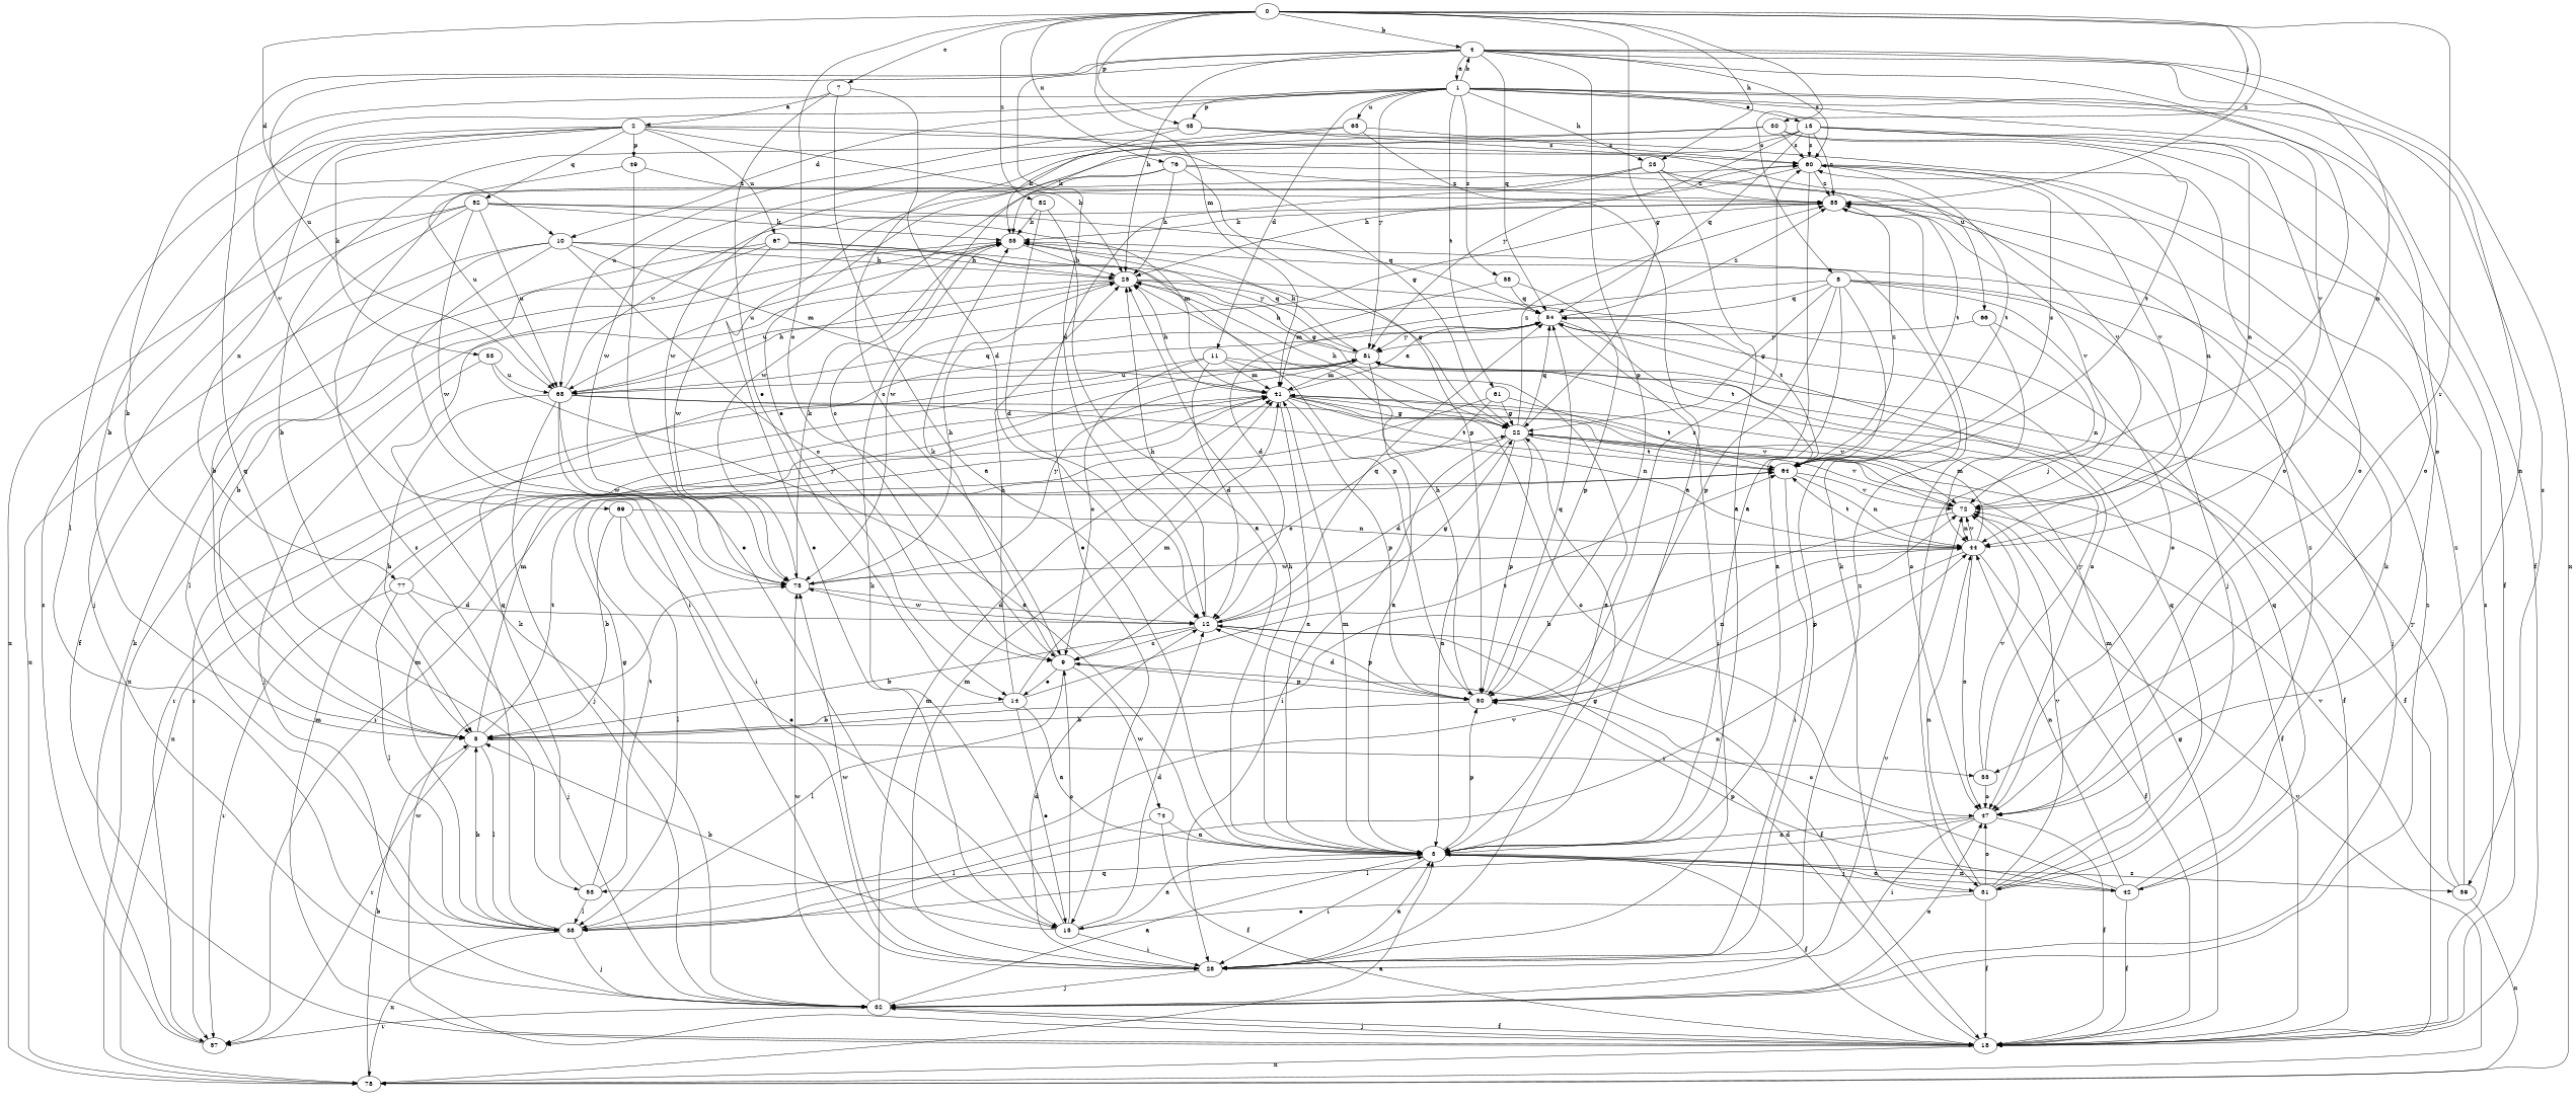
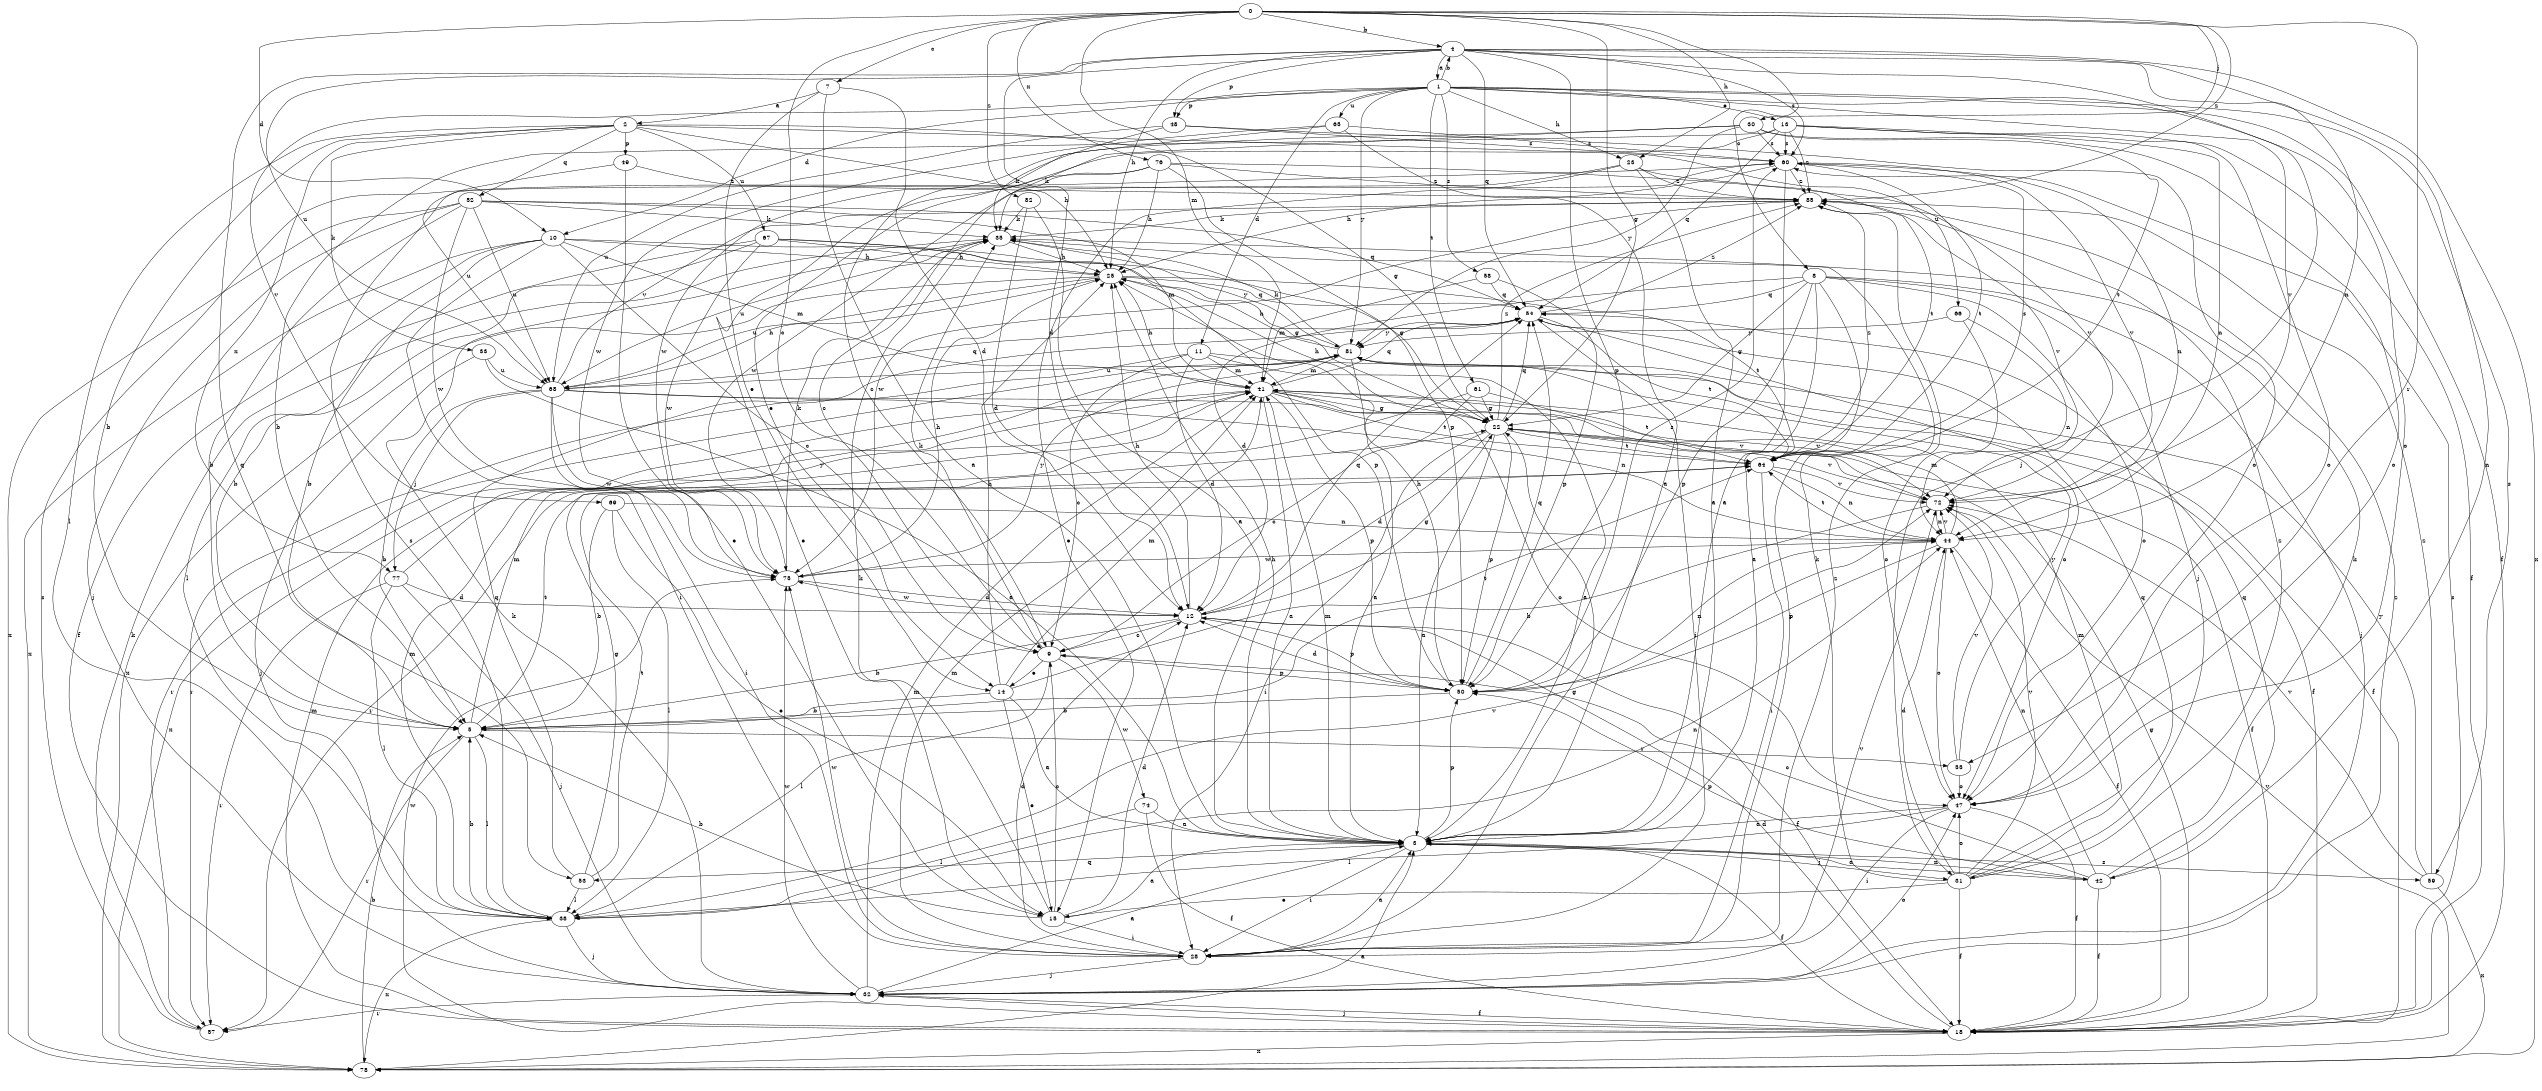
  strict digraph {
    0
    4
    7
    8
    9
    10
    22
    23
    30
    41
    48
    55
    76
    82
    85
    1
    25
    31
    42
    50
    53
    12
    44
    54
    60
    68
    78
    2
    3
    14
    47
    28
    32
    38
    35
    74
    18
    5
    72
    64
    75
    15
    81
    11
    13
    58
    59
    61
    65
    69
    57
    33
    49
    52
    66
    67
    77
    0 -> 4 [label=b]
    0 -> 7 [label=c]
    0 -> 8 [label=c]
    0 -> 9 [label=c]
    0 -> 10 [label=d]
    0 -> 22 [label=g]
    0 -> 23 [label=h]
    0 -> 30 [label=j]
    0 -> 41 [label=m]
-   0 -> 48 [label=p]
+   4 -> 48 [label=p]
    0 -> 55 [label=r]
    0 -> 76 [label=x]
    0 -> 82 [label=z]
    0 -> 85 [label=z]
    4 -> 1 [label=a]
    4 -> 25 [label=h]
    4 -> 31 [label=j]
    4 -> 42 [label=n]
    4 -> 50 [label=p]
    4 -> 53 [label=q]
    4 -> 12 [label=d]
    4 -> 44 [label=n]
    4 -> 54 [label=q]
    4 -> 60 [label=s]
    4 -> 68 [label=u]
    4 -> 78 [label=x]
    7 -> 12 [label=d]
    7 -> 2 [label=a]
    7 -> 3 [label=a]
    7 -> 14 [label=e]
    8 -> 22 [label=g]
    8 -> 31 [label=j]
    8 -> 50 [label=p]
    8 -> 12 [label=d]
    8 -> 54 [label=q]
    8 -> 3 [label=a]
    8 -> 47 [label=o]
    8 -> 28 [label=i]
    8 -> 32 [label=j]
    9 -> 50 [label=p]
    9 -> 14 [label=e]
    9 -> 38 [label=l]
    9 -> 35 [label=k]
    9 -> 74 [label=w]
    10 -> 9 [label=c]
    10 -> 22 [label=g]
    10 -> 41 [label=m]
    10 -> 25 [label=h]
    10 -> 78 [label=x]
    10 -> 28 [label=i]
    10 -> 18 [label=f]
-   1 -> 5 [label=b]
+   10 -> 5 [label=b]
    22 -> 85 [label=z]
    22 -> 25 [label=h]
    22 -> 50 [label=p]
    22 -> 12 [label=d]
    22 -> 54 [label=q]
    22 -> 3 [label=a]
    22 -> 28 [label=i]
    22 -> 18 [label=f]
    22 -> 72 [label=v]
    22 -> 64 [label=t]
    23 -> 85 [label=z]
    23 -> 3 [label=a]
    23 -> 64 [label=t]
    23 -> 75 [label=w]
    23 -> 15 [label=e]
    30 -> 60 [label=s]
    30 -> 47 [label=o]
    30 -> 35 [label=k]
    30 -> 64 [label=t]
    30 -> 75 [label=w]
    41 -> 22 [label=g]
    41 -> 25 [label=h]
    41 -> 50 [label=p]
-   41 -> 54 [label=a]
+   41 -> 54 [label=q]
    41 -> 78 [label=x]
    41 -> 3 [label=a]
    41 -> 47 [label=o]
    41 -> 72 [label=v]
    41 -> 64 [label=t]
    48 -> 60 [label=s]
    48 -> 68 [label=u]
    48 -> 47 [label=o]
    48 -> 35 [label=k]
    55 -> 47 [label=o]
    55 -> 72 [label=v]
    55 -> 81 [label=y]
    76 -> 9 [label=c]
    76 -> 85 [label=z]
    76 -> 25 [label=h]
    76 -> 50 [label=p]
    76 -> 72 [label=v]
    76 -> 15 [label=e]
    82 -> 12 [label=d]
    82 -> 3 [label=a]
    82 -> 35 [label=k]
    85 -> 35 [label=k]
    85 -> 72 [label=v]
    85 -> 75 [label=w]
    1 -> 4 [label=b]
    1 -> 10 [label=d]
    1 -> 23 [label=h]
    1 -> 48 [label=p]
    1 -> 47 [label=o]
    1 -> 18 [label=f]
    1 -> 72 [label=v]
    1 -> 81 [label=y]
    1 -> 11 [label=d]
    1 -> 13 [label=e]
    1 -> 58 [label=s]
    1 -> 59 [label=s]
    1 -> 61 [label=t]
    1 -> 65 [label=u]
    1 -> 69 [label=v]
    25 -> 54 [label=q]
    25 -> 68 [label=u]
    25 -> 78 [label=x]
    25 -> 64 [label=t]
    31 -> 41 [label=m]
    31 -> 85 [label=z]
-   31 -> 44 [label=n]
+   31 -> 44 [label=d]
    31 -> 54 [label=q]
    31 -> 47 [label=o]
    31 -> 35 [label=k]
    31 -> 18 [label=f]
    31 -> 72 [label=v]
    31 -> 15 [label=e]
    42 -> 9 [label=c]
    42 -> 50 [label=p]
    42 -> 44 [label=n]
    42 -> 54 [label=q]
    42 -> 3 [label=a]
    42 -> 35 [label=k]
    42 -> 18 [label=f]
    50 -> 25 [label=h]
    50 -> 12 [label=d]
    50 -> 44 [label=n]
    50 -> 54 [label=q]
    50 -> 60 [label=s]
    50 -> 5 [label=b]
    53 -> 22 [label=g]
    53 -> 54 [label=q]
    53 -> 38 [label=l]
    53 -> 64 [label=t]
    12 -> 9 [label=c]
    12 -> 22 [label=g]
    12 -> 25 [label=h]
    12 -> 50 [label=p]
    12 -> 54 [label=q]
    12 -> 18 [label=f]
    12 -> 5 [label=b]
    12 -> 75 [label=w]
    44 -> 41 [label=m]
    44 -> 50 [label=p]
    44 -> 47 [label=o]
    44 -> 18 [label=f]
    44 -> 72 [label=v]
    44 -> 64 [label=t]
    44 -> 75 [label=w]
    54 -> 85 [label=z]
    54 -> 47 [label=o]
    54 -> 28 [label=i]
    54 -> 64 [label=t]
    54 -> 81 [label=y]
    60 -> 85 [label=z]
    60 -> 25 [label=h]
    60 -> 44 [label=n]
    60 -> 3 [label=a]
    60 -> 72 [label=v]
    60 -> 64 [label=t]
    68 -> 85 [label=v]
    68 -> 25 [label=h]
    68 -> 44 [label=n]
    68 -> 54 [label=q]
    68 -> 28 [label=i]
-   68 -> 32 [label=j]
+   68 -> 77 [label=j]
    68 -> 5 [label=b]
    68 -> 72 [label=v]
    68 -> 75 [label=w]
    78 -> 3 [label=a]
    78 -> 5 [label=b]
    78 -> 72 [label=v]
    2 -> 22 [label=g]
    2 -> 25 [label=h]
    2 -> 38 [label=l]
    2 -> 5 [label=b]
    2 -> 33 [label=k]
    2 -> 49 [label=p]
    2 -> 52 [label=q]
    2 -> 66 [label=u]
    2 -> 67 [label=u]
    2 -> 77 [label=x]
    3 -> 41 [label=m]
    3 -> 25 [label=h]
    3 -> 31 [label=j]
    3 -> 42 [label=n]
    3 -> 50 [label=p]
    3 -> 53 [label=q]
    3 -> 28 [label=i]
    3 -> 18 [label=f]
    3 -> 59 [label=s]
    14 -> 41 [label=m]
    14 -> 25 [label=h]
    14 -> 3 [label=a]
    14 -> 5 [label=b]
    14 -> 64 [label=t]
    14 -> 15 [label=e]
    47 -> 3 [label=a]
    47 -> 28 [label=i]
    47 -> 38 [label=l]
    47 -> 18 [label=f]
    28 -> 22 [label=g]
    28 -> 41 [label=m]
    28 -> 85 [label=z]
    28 -> 12 [label=d]
    28 -> 3 [label=a]
    28 -> 32 [label=j]
    28 -> 75 [label=w]
    32 -> 41 [label=m]
    32 -> 85 [label=z]
    32 -> 3 [label=a]
    32 -> 47 [label=o]
    32 -> 35 [label=k]
    32 -> 18 [label=f]
    32 -> 72 [label=v]
    32 -> 75 [label=w]
    32 -> 57 [label=r]
    38 -> 41 [label=m]
    38 -> 44 [label=n]
    38 -> 60 [label=s]
    38 -> 78 [label=x]
    38 -> 32 [label=j]
    38 -> 5 [label=b]
    38 -> 72 [label=v]
    35 -> 25 [label=h]
    35 -> 68 [label=u]
    35 -> 81 [label=y]
    74 -> 3 [label=a]
    74 -> 38 [label=l]
    74 -> 18 [label=f]
    18 -> 22 [label=g]
    18 -> 41 [label=m]
    18 -> 12 [label=d]
    18 -> 60 [label=s]
    18 -> 78 [label=x]
    18 -> 32 [label=j]
    18 -> 75 [label=w]
    5 -> 41 [label=m]
    5 -> 55 [label=r]
    5 -> 38 [label=l]
    5 -> 64 [label=t]
    5 -> 57 [label=r]
    72 -> 44 [label=n]
    72 -> 5 [label=b]
    64 -> 85 [label=z]
    64 -> 44 [label=n]
    64 -> 60 [label=s]
    64 -> 28 [label=i]
    64 -> 72 [label=v]
    75 -> 25 [label=h]
    75 -> 12 [label=d]
    75 -> 35 [label=k]
    75 -> 81 [label=y]
    15 -> 9 [label=c]
    15 -> 12 [label=d]
    15 -> 3 [label=a]
    15 -> 28 [label=i]
    15 -> 35 [label=k]
    15 -> 5 [label=b]
    81 -> 41 [label=m]
    81 -> 25 [label=h]
    81 -> 68 [label=u]
    81 -> 3 [label=a]
    81 -> 35 [label=k]
    81 -> 18 [label=f]
    81 -> 57 [label=r]
    11 -> 9 [label=c]
    11 -> 41 [label=m]
    11 -> 12 [label=d]
    11 -> 3 [label=a]
    11 -> 18 [label=f]
    11 -> 57 [label=r]
    13 -> 85 [label=z]
    13 -> 44 [label=n]
    13 -> 54 [label=q]
    13 -> 60 [label=s]
    13 -> 14 [label=e]
    13 -> 47 [label=o]
    13 -> 18 [label=f]
    13 -> 5 [label=b]
-   13 -> 81 [label=y]
+   30 -> 81 [label=y]
    58 -> 41 [label=m]
    58 -> 50 [label=p]
    58 -> 54 [label=q]
    59 -> 85 [label=z]
    59 -> 78 [label=x]
    59 -> 72 [label=v]
    59 -> 81 [label=y]
    61 -> 9 [label=c]
    61 -> 22 [label=g]
    61 -> 64 [label=t]
    61 -> 57 [label=r]
    65 -> 9 [label=c]
    65 -> 60 [label=s]
    65 -> 3 [label=a]
    65 -> 75 [label=w]
    69 -> 44 [label=n]
    69 -> 38 [label=l]
    69 -> 5 [label=b]
    69 -> 15 [label=e]
    57 -> 60 [label=s]
    57 -> 35 [label=k]
    33 -> 68 [label=u]
    33 -> 3 [label=a]
    33 -> 32 [label=j]
    49 -> 85 [label=z]
    49 -> 68 [label=u]
    49 -> 15 [label=e]
    52 -> 41 [label=m]
    52 -> 54 [label=q]
    52 -> 68 [label=u]
    52 -> 78 [label=x]
    52 -> 32 [label=j]
    52 -> 35 [label=k]
    52 -> 5 [label=b]
    52 -> 75 [label=w]
    66 -> 44 [label=n]
    66 -> 47 [label=o]
    66 -> 81 [label=y]
    67 -> 22 [label=g]
    67 -> 25 [label=h]
    67 -> 50 [label=p]
    67 -> 38 [label=l]
    67 -> 5 [label=b]
    67 -> 75 [label=w]
    77 -> 12 [label=d]
    77 -> 32 [label=j]
    77 -> 38 [label=l]
    77 -> 81 [label=y]
    77 -> 57 [label=r]
  }
